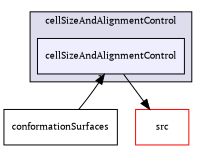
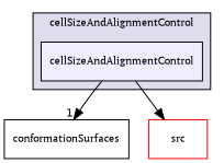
  digraph {
    compound=true
    fontname="PT Serif"
    node [fontname="PT Serif" fontsize=10 shape=box]
    edge [fontname="PT Serif" labeldistance=1.5 labelfontname=Helvetica labelfontsize=10]
    n1 [fillcolor="#eeeeff" label=cellSizeAndAlignmentControl pencolor=black style=filled]
    n2 [label=conformationSurfaces]
    n3 [color=red label=src]
    subgraph cluster_1 {
      bgcolor="#ddddee"
      fontsize=10
      label=cellSizeAndAlignmentControl
      pencolor=black
      n1
    }
-   n2 -> n1 [headlabel=1]
+   n1 -> n2 [headlabel=1]
    n1 -> n3 [headlabel=4]
  }
